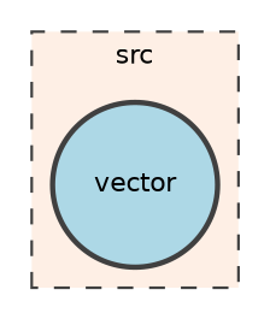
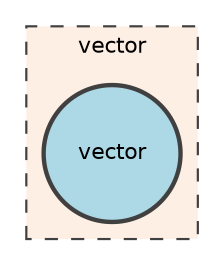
  digraph {
    compound=true
    rankdir=LR
    n1 [color=grey25 fillcolor=lightblue fontname=Helvetica fontsize=10 height=0.2 label=vector shape=circle style="filled,bold" width=0.4]
    subgraph cluster_1 {
      bgcolor="#feefe5"
      fontname=Helvetica
      fontsize=10
-     label=src
+     label=vector
      pencolor=grey25
      style="filled,dashed"
      n1
    }
  }
